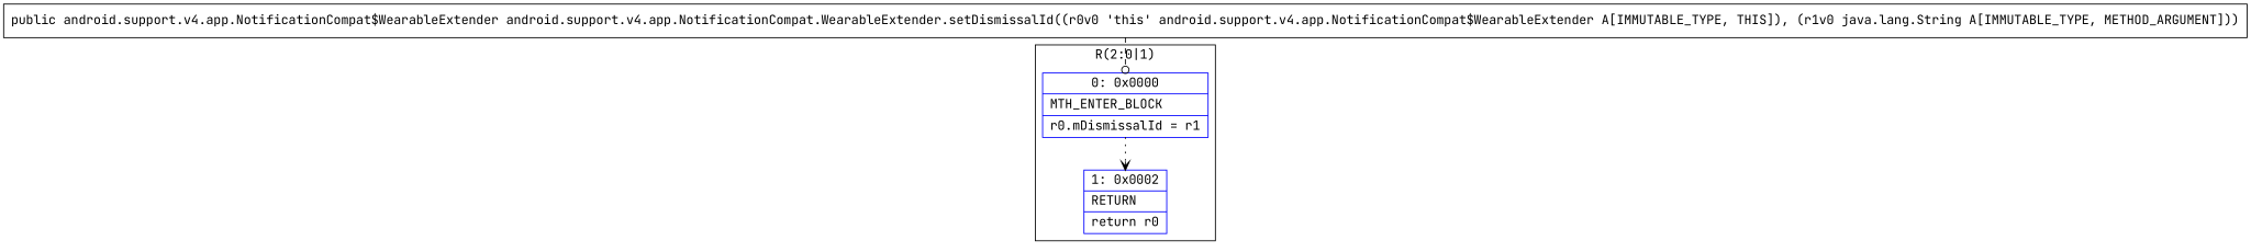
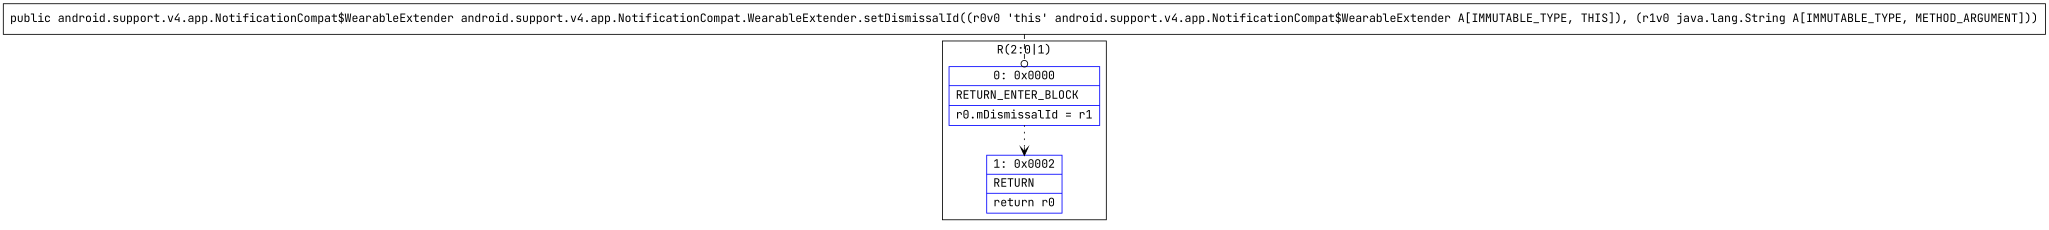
  digraph {
    fontname="JetBrains Mono"
    node [color=blue shape=record fontname="JetBrains Mono"]
    edge [fontname="JetBrains Mono"]
-   n1 [label="{0\:\ 0x0000|MTH_ENTER_BLOCK\l|r0.mDismissalId = r1\l}"]
+   n1 [label="{0\:\ 0x0000|RETURN_ENTER_BLOCK\l|r0.mDismissalId = r1\l}"]
    n2 [label="{1\:\ 0x0002|RETURN\l|return r0\l}"]
    n3 [label="{public android.support.v4.app.NotificationCompat$WearableExtender android.support.v4.app.NotificationCompat.WearableExtender.setDismissalId((r0v0 'this' android.support.v4.app.NotificationCompat$WearableExtender A[IMMUTABLE_TYPE, THIS]), (r1v0 java.lang.String A[IMMUTABLE_TYPE, METHOD_ARGUMENT])) }" color=""]
    subgraph cluster_1 {
      label="R(2:0|1)"
      n1
      n2
    }
    n1 -> n2 [style=dotted arrowhead=vee]
    n3 -> n1 [style=dashed arrowhead=odot]
  }
